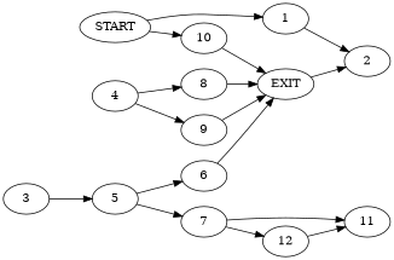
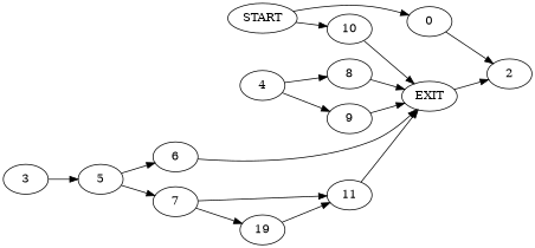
  digraph {
    rankdir=LR
    n1 [label=START]
-   1
+   1 [label=0]
    10
    2
    n5 [label=EXIT]
    3
    5
    4
    8
    9
    6
    7
    11
-   12
+   12 [label=19]
    n1 -> 1
    n1 -> 10
    1 -> 2
    10 -> n5
    n5 -> 2
    3 -> 5
    5 -> 6
    5 -> 7
    4 -> 8
    4 -> 9
    8 -> n5
    9 -> n5
    6 -> n5
    7 -> 11
    7 -> 12
+   11 -> n5
    12 -> 11
  }
